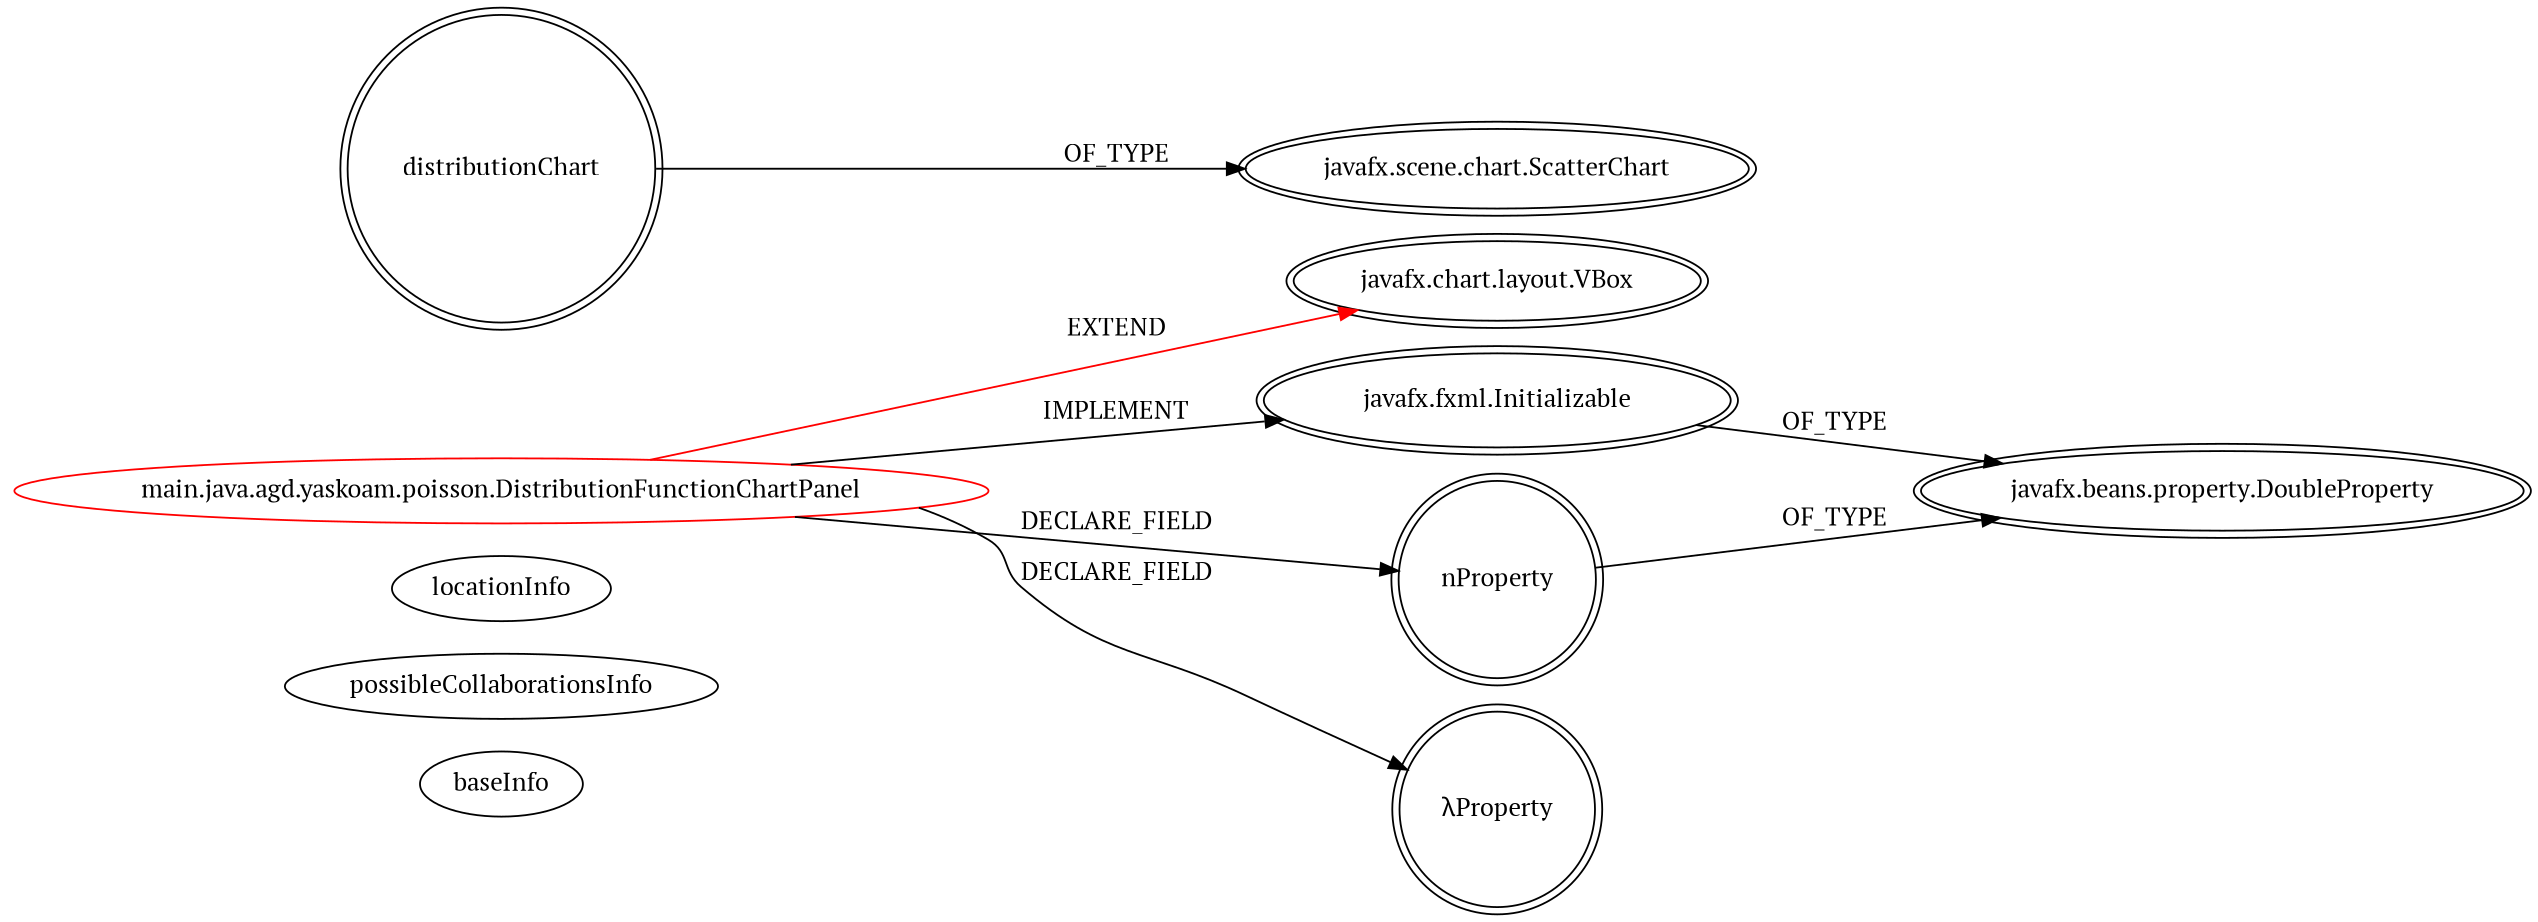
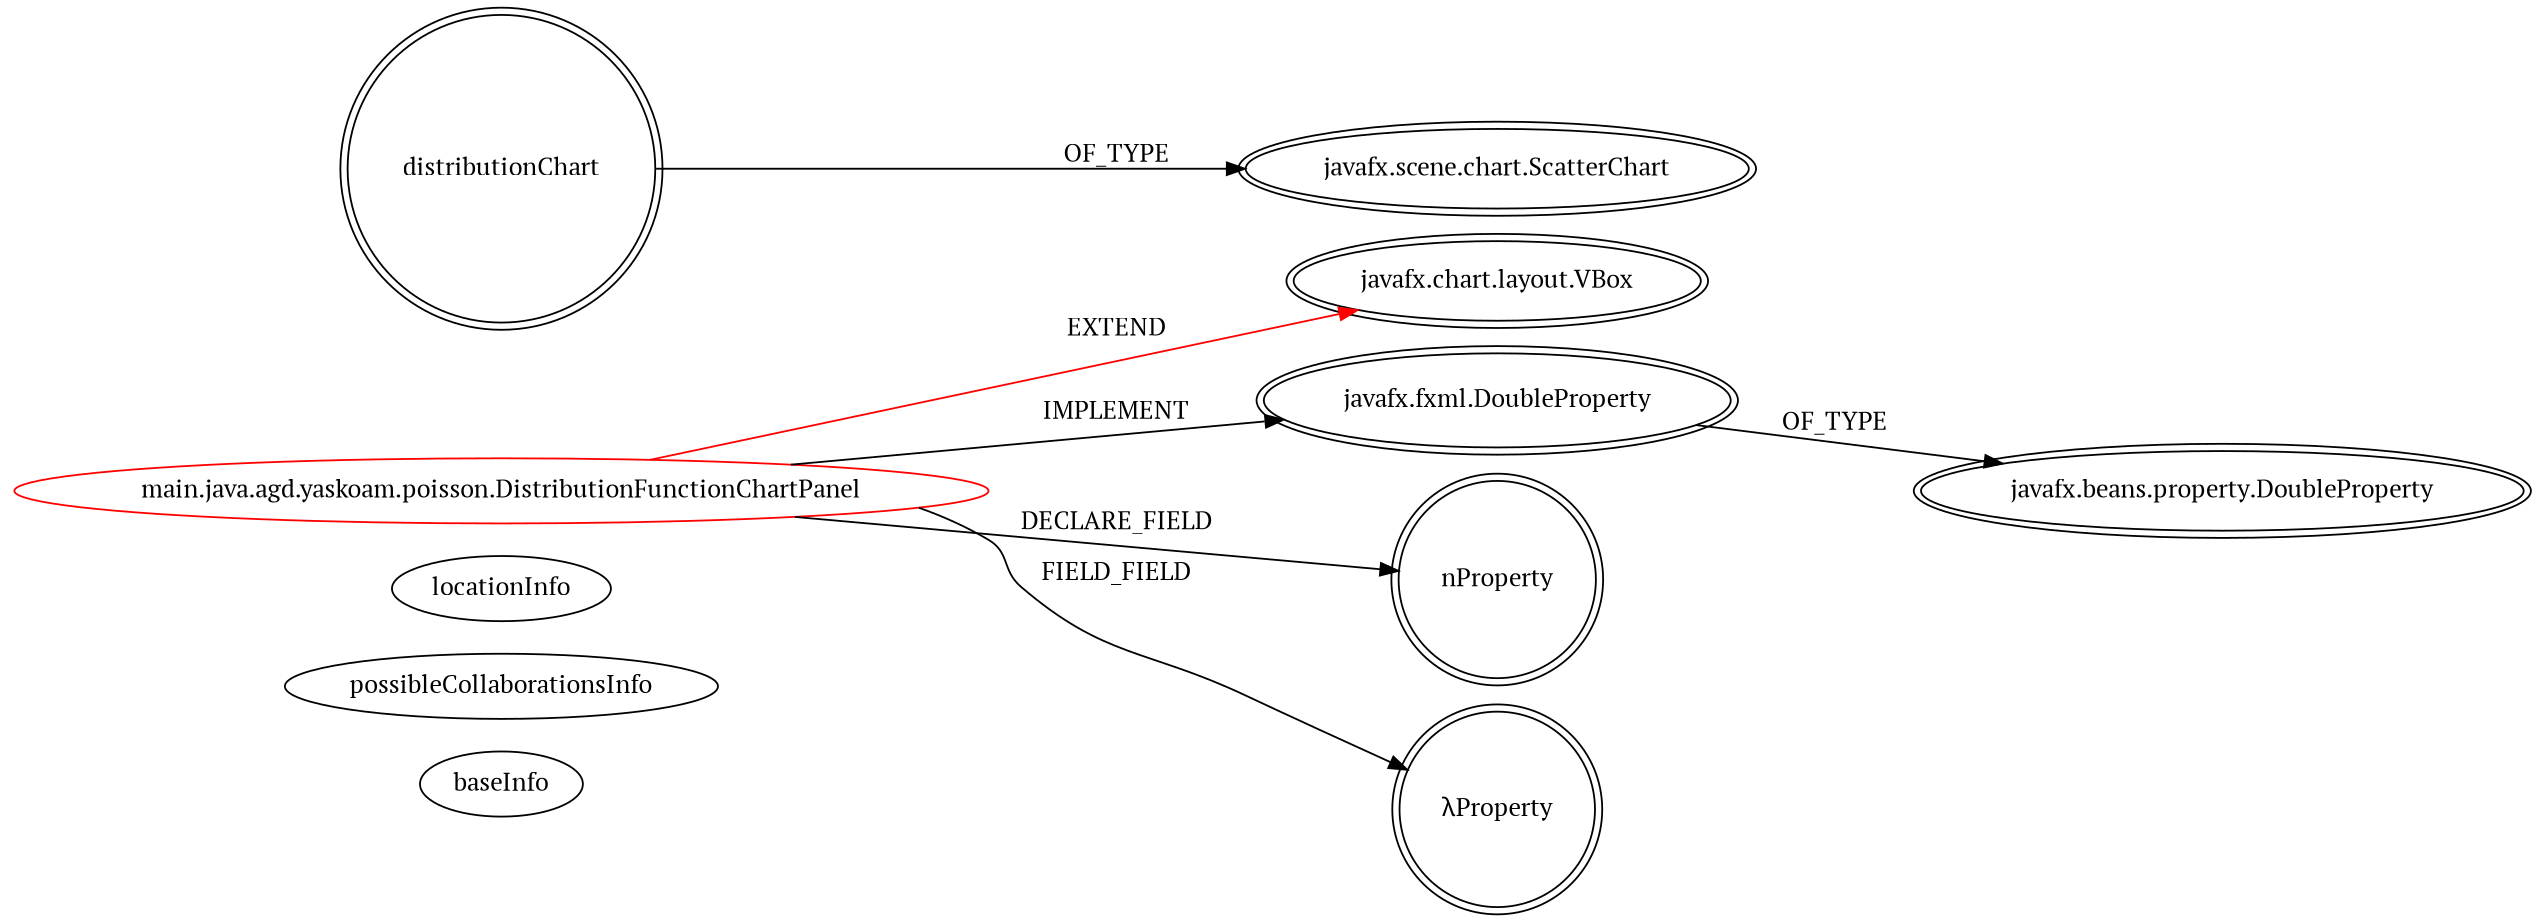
  digraph {
    fontname="PT Serif"
    rankdir=LR
    node [fontname="PT Serif" isFrameworkType=true peripheries=2]
    edge [fontname="PT Serif"]
    baseInfo [category=extension_graph graphId=1786 isAnonymous=false possibleRelation=false isFrameworkType="" peripheries=""]
    possibleCollaborationsInfo [isFrameworkType="" peripheries=""]
    locationInfo [contextSignature=DistributionFunctionChartPanel filePath="/alexei-yasko-PoissonDistributionDemo/PoissonDistributionDemo-master/src/main/java/agd/yaskoam/poisson/DistributionFunctionChartPanel.java" graphId=1786 projectName="alexei-yasko-PoissonDistributionDemo" isFrameworkType="" peripheries=""]
    n4 [color=red isFrameworkType=false label="main.java.agd.yaskoam.poisson.DistributionFunctionChartPanel" vertexType=ROOT_CLIENT_CLASS_DECLARATION peripheries=""]
    n5 [label="javafx.chart.layout.VBox" vertexType=FRAMEWORK_CLASS_TYPE]
-   n6 [label="javafx.fxml.Initializable" vertexType=FRAMEWORK_INTERFACE_TYPE]
+   n6 [label="javafx.fxml.DoubleProperty" vertexType=FRAMEWORK_INTERFACE_TYPE]
    n7 [label=nProperty shape=circle vertexType=FIELD_DECLARATION]
    n8 [label="λProperty" shape=circle vertexType=FIELD_DECLARATION]
    n9 [label="javafx.beans.property.DoubleProperty" vertexType=FRAMEWORK_CLASS_TYPE]
    n10 [label=distributionChart shape=circle vertexType=FIELD_DECLARATION]
    n11 [label="javafx.scene.chart.ScatterChart" vertexType=FRAMEWORK_CLASS_TYPE]
    n4 -> n5 [color=red label=EXTEND]
    n4 -> n6 [color=black label=IMPLEMENT]
    n4 -> n7 [label=DECLARE_FIELD]
-   n4 -> n8 [label=DECLARE_FIELD]
+   n4 -> n8 [label=FIELD_FIELD]
    n6 -> n9 [label=OF_TYPE]
-   n7 -> n9 [label=OF_TYPE]
    n10 -> n11 [label=OF_TYPE]
  }
